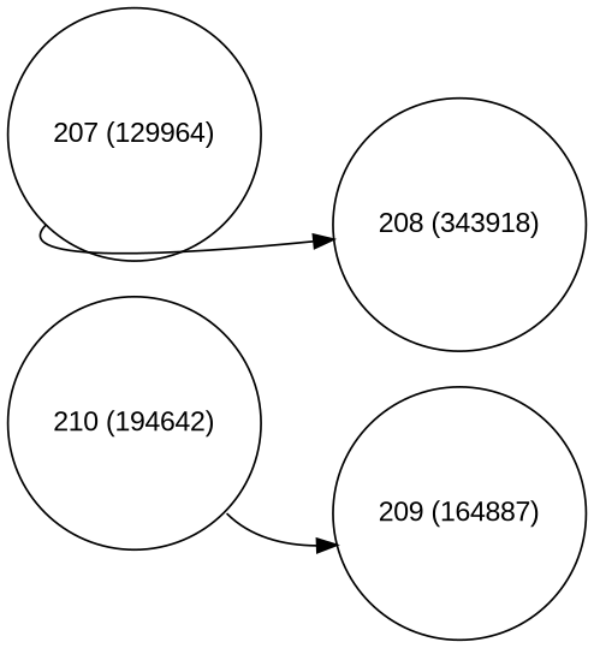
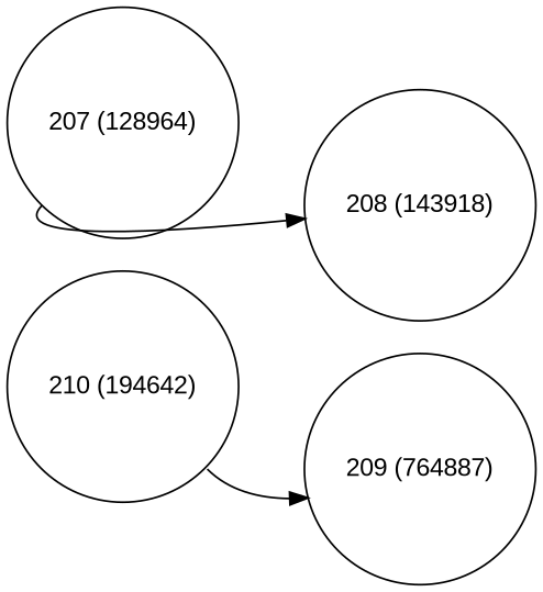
  digraph {
    rankdir=LR
    node [fontname=Arial shape=circle]
    n1 [label="210 (194642)" width=0.5]
-   n2 [label="209 (164887)" width=0.5]
-   n3 [label="207 (129964)" width=0.5]
-   n4 [label="208 (343918)" width=0.5]
+   n2 [label="209 (764887)" width=0.5]
+   n3 [label="207 (128964)" width=0.5]
+   n4 [label="208 (143918)" width=0.5]
    n1 -> n2 [tailport=se]
    n3 -> n4 [tailport=sw]
  }
